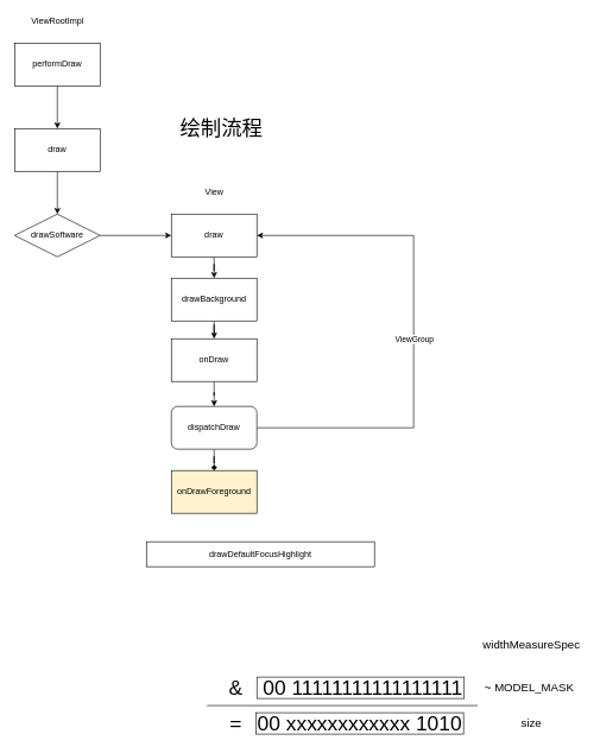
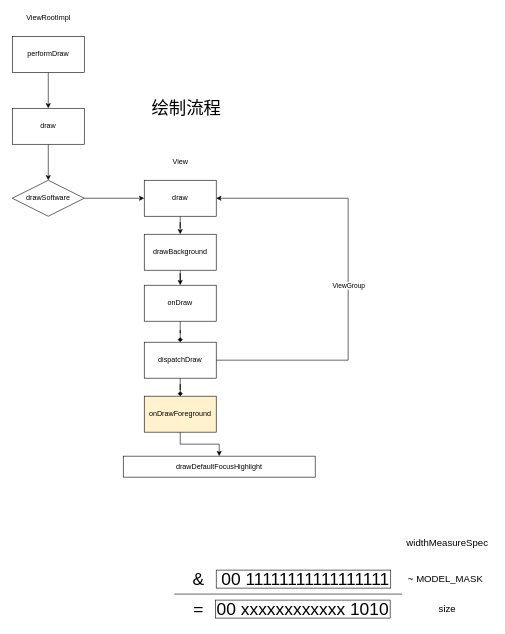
  <mxCell id="0" />
  <mxCell id="1" parent="0" />
  <mxCell id="2" style="edgeStyle=orthogonalEdgeStyle;rounded=0;orthogonalLoop=1;jettySize=auto;html=1;entryX=0.5;entryY=0;entryDx=0;entryDy=0;" edge="1" parent="1" source="3" target="6"><mxGeometry relative="1" as="geometry" /></mxCell>
  <mxCell id="3" value="performDraw" style="rounded=0;whiteSpace=wrap;html=1;" vertex="1" parent="1"><mxGeometry x="20" y="60" width="120" height="60" as="geometry" /></mxCell>
  <mxCell id="4" value="ViewRootImpl" style="text;html=1;align=center;verticalAlign=middle;resizable=0;points=[];autosize=1;" vertex="1" parent="1"><mxGeometry x="35" y="20" width="90" height="20" as="geometry" /></mxCell>
  <mxCell id="5" style="edgeStyle=orthogonalEdgeStyle;rounded=0;orthogonalLoop=1;jettySize=auto;html=1;entryX=0.5;entryY=0;entryDx=0;entryDy=0;" edge="1" parent="1" source="6" target="8"><mxGeometry relative="1" as="geometry" /></mxCell>
  <mxCell id="6" value="draw" style="rounded=0;whiteSpace=wrap;html=1;" vertex="1" parent="1"><mxGeometry x="20" y="180" width="120" height="60" as="geometry" /></mxCell>
  <mxCell id="7" style="edgeStyle=orthogonalEdgeStyle;rounded=0;orthogonalLoop=1;jettySize=auto;html=1;entryX=0;entryY=0.5;entryDx=0;entryDy=0;" edge="1" parent="1" source="8" target="10"><mxGeometry relative="1" as="geometry" /></mxCell>
  <mxCell id="8" value="drawSoftware" style="rhombus;whiteSpace=wrap;html=1;" vertex="1" parent="1"><mxGeometry x="20" y="300" width="120" height="60" as="geometry" /></mxCell>
  <mxCell id="9" style="edgeStyle=orthogonalEdgeStyle;rounded=0;orthogonalLoop=1;jettySize=auto;html=1;entryX=0.5;entryY=0;entryDx=0;entryDy=0;" edge="1" parent="1" source="10" target="12"><mxGeometry relative="1" as="geometry" /></mxCell>
  <mxCell id="10" value="draw" style="rounded=0;whiteSpace=wrap;html=1;" vertex="1" parent="1"><mxGeometry x="240" y="300" width="120" height="60" as="geometry" /></mxCell>
  <mxCell id="11" value="" style="edgeStyle=orthogonalEdgeStyle;rounded=0;orthogonalLoop=1;jettySize=auto;html=1;" edge="1" parent="1" source="12" target="14"><mxGeometry relative="1" as="geometry" /></mxCell>
  <mxCell id="12" value="drawBackground" style="rounded=0;whiteSpace=wrap;html=1;" vertex="1" parent="1"><mxGeometry x="240" y="390" width="120" height="60" as="geometry" /></mxCell>
- <mxCell id="13" style="edgeStyle=orthogonalEdgeStyle;rounded=0;orthogonalLoop=1;jettySize=auto;html=1;entryX=0.5;entryY=0;entryDx=0;entryDy=0;" edge="1" parent="1" source="14" target="18"><mxGeometry relative="1" as="geometry" /></mxCell>
+ <mxCell id="13" style="edgeStyle=orthogonalEdgeStyle;rounded=0;orthogonalLoop=1;jettySize=auto;html=1;entryX=0.5;entryY=0;entryDx=0;entryDy=0;endArrow=diamond;" edge="1" parent="1" source="14" target="18"><mxGeometry relative="1" as="geometry" /></mxCell>
  <mxCell id="14" value="onDraw" style="rounded=0;whiteSpace=wrap;html=1;" vertex="1" parent="1"><mxGeometry x="240" y="475" width="120" height="60" as="geometry" /></mxCell>
  <mxCell id="15" style="edgeStyle=orthogonalEdgeStyle;rounded=0;orthogonalLoop=1;jettySize=auto;html=1;entryX=0.5;entryY=0;entryDx=0;entryDy=0;endArrow=diamond;" edge="1" parent="1" source="18" target="20"><mxGeometry relative="1" as="geometry" /></mxCell>
  <mxCell id="16" style="edgeStyle=orthogonalEdgeStyle;rounded=0;orthogonalLoop=1;jettySize=auto;html=1;entryX=1;entryY=0.5;entryDx=0;entryDy=0;" edge="1" parent="1" source="18" target="10"><mxGeometry relative="1" as="geometry"><mxPoint x="570" y="330" as="targetPoint" /><Array as="points"><mxPoint x="580" y="600" /><mxPoint x="580" y="330" /></Array></mxGeometry></mxCell>
  <mxCell id="17" value="ViewGroup" style="edgeLabel;html=1;align=center;verticalAlign=middle;resizable=0;points=[];" vertex="1" connectable="0" parent="16"><mxGeometry x="-0.028" y="-4" relative="1" as="geometry"><mxPoint x="-4" as="offset" /></mxGeometry></mxCell>
- <mxCell id="18" value="dispatchDraw" style="whiteSpace=wrap;html=1;rounded=1;" vertex="1" parent="1"><mxGeometry x="240" y="570" width="120" height="60" as="geometry" /></mxCell>
+ <mxCell id="18" value="dispatchDraw" style="rounded=0;whiteSpace=wrap;html=1;" vertex="1" parent="1"><mxGeometry x="240" y="570" width="120" height="60" as="geometry" /></mxCell>
+ <mxCell id="19" style="edgeStyle=orthogonalEdgeStyle;rounded=0;orthogonalLoop=1;jettySize=auto;html=1;entryX=0.5;entryY=0;entryDx=0;entryDy=0;" edge="1" parent="1" source="20" target="21"><mxGeometry relative="1" as="geometry" /></mxCell>
  <mxCell id="20" value="onDrawForeground" style="rounded=0;whiteSpace=wrap;html=1;fillColor=#fff2cc;" vertex="1" parent="1"><mxGeometry x="240" y="660" width="120" height="60" as="geometry" /></mxCell>
  <mxCell id="21" value="drawDefaultFocusHighlight" style="rounded=0;whiteSpace=wrap;html=1;" vertex="1" parent="1"><mxGeometry x="205" y="760" width="320" height="35" as="geometry" /></mxCell>
  <mxCell id="22" value="View" style="text;html=1;align=center;verticalAlign=middle;resizable=0;points=[];autosize=1;" vertex="1" parent="1"><mxGeometry x="280" y="260" width="40" height="20" as="geometry" /></mxCell>
  <mxCell id="23" value="绘制流程" style="text;html=1;align=center;verticalAlign=middle;resizable=0;points=[];autosize=1;fontSize=29;" vertex="1" parent="1"><mxGeometry x="245" y="160" width="130" height="40" as="geometry" /></mxCell>
  <mxCell id="24" value="00 11111111111111111" style="rounded=0;whiteSpace=wrap;html=1;fontSize=29;align=right;" vertex="1" parent="1"><mxGeometry x="360" y="950" width="291" height="30" as="geometry" /></mxCell>
  <mxCell id="25" value="&amp;amp;" style="text;html=1;align=center;verticalAlign=middle;resizable=0;points=[];autosize=1;fontSize=29;" vertex="1" parent="1"><mxGeometry x="315" y="945" width="30" height="40" as="geometry" /></mxCell>
  <mxCell id="26" value="" style="endArrow=none;html=1;fontSize=29;" edge="1" parent="1"><mxGeometry width="50" height="50" relative="1" as="geometry"><mxPoint x="290" y="990" as="sourcePoint" /><mxPoint x="670" y="990" as="targetPoint" /></mxGeometry></mxCell>
  <mxCell id="27" value="00 xxxxxxxxxxxx 1010" style="rounded=0;whiteSpace=wrap;html=1;fontSize=29;align=right;" vertex="1" parent="1"><mxGeometry x="359" y="1000" width="291" height="30" as="geometry" /></mxCell>
  <mxCell id="28" value="=" style="text;html=1;align=center;verticalAlign=middle;resizable=0;points=[];autosize=1;fontSize=29;" vertex="1" parent="1"><mxGeometry x="315" y="995" width="30" height="40" as="geometry" /></mxCell>
  <mxCell id="29" value="&lt;font style=&quot;font-size: 16px&quot;&gt;widthMeasureSpec&lt;/font&gt;" style="text;html=1;align=center;verticalAlign=middle;resizable=0;points=[];autosize=1;fontSize=29;" vertex="1" parent="1"><mxGeometry x="670" y="880" width="150" height="40" as="geometry" /></mxCell>
  <mxCell id="30" value="&lt;span style=&quot;font-size: 16px&quot;&gt;~ MODEL_MASK&lt;/span&gt;" style="text;html=1;align=center;verticalAlign=middle;resizable=0;points=[];autosize=1;fontSize=29;" vertex="1" parent="1"><mxGeometry x="672" y="940" width="140" height="40" as="geometry" /></mxCell>
  <mxCell id="31" value="&lt;span style=&quot;font-size: 16px&quot;&gt;size&lt;/span&gt;" style="text;html=1;align=center;verticalAlign=middle;resizable=0;points=[];autosize=1;fontSize=29;" vertex="1" parent="1"><mxGeometry x="725" y="990" width="40" height="40" as="geometry" /></mxCell>
